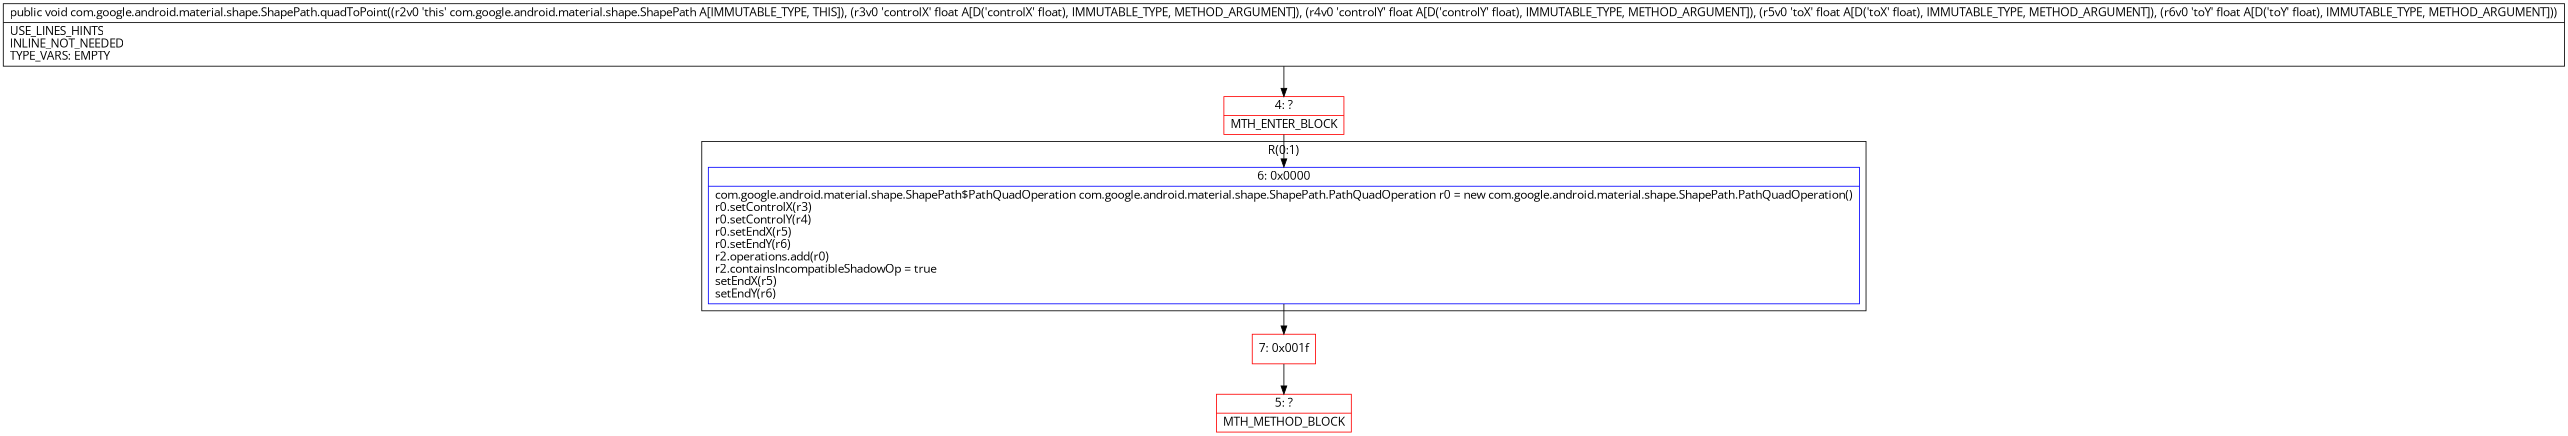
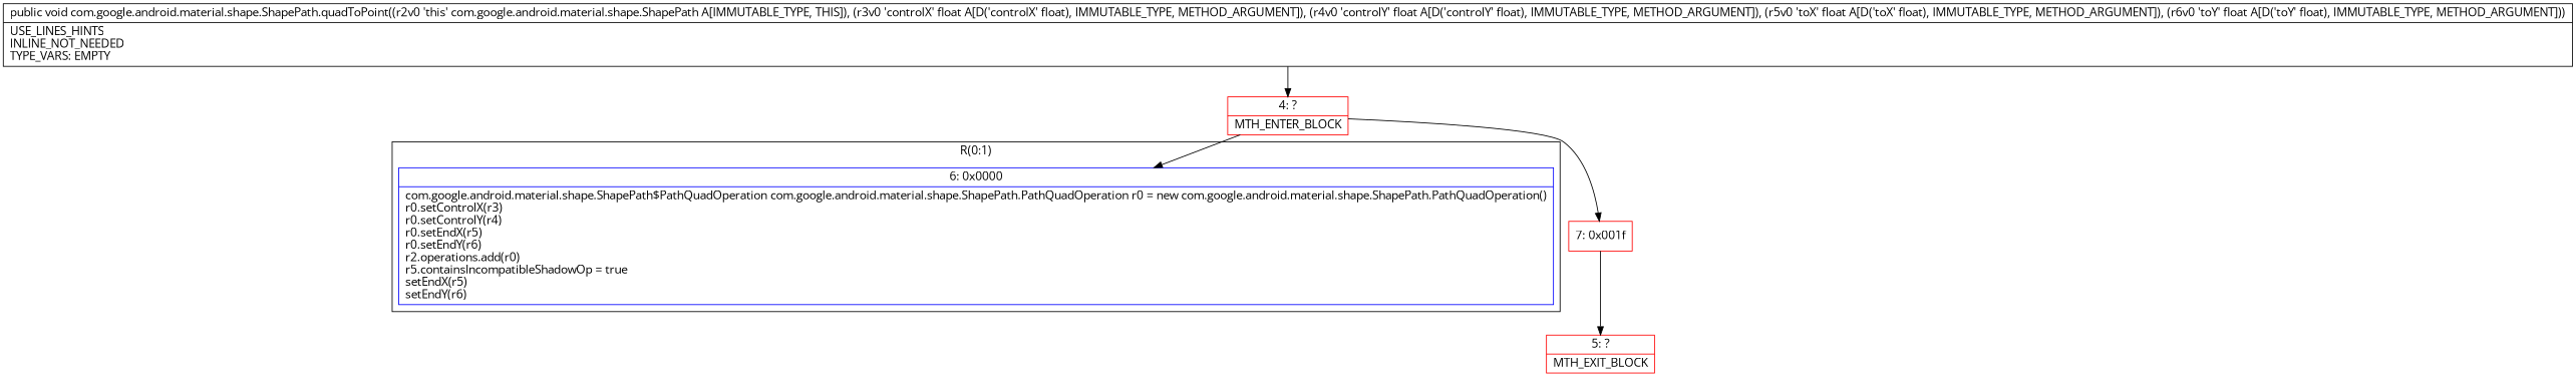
  digraph {
    fontname="Open Sans"
    node [color=red fontname="Open Sans" shape=record]
    edge [fontname="Open Sans"]
-   n1 [color=blue label="{6\:\ 0x0000|com.google.android.material.shape.ShapePath$PathQuadOperation com.google.android.material.shape.ShapePath.PathQuadOperation r0 = new com.google.android.material.shape.ShapePath.PathQuadOperation()\lr0.setControlX(r3)\lr0.setControlY(r4)\lr0.setEndX(r5)\lr0.setEndY(r6)\lr2.operations.add(r0)\lr2.containsIncompatibleShadowOp = true\lsetEndX(r5)\lsetEndY(r6)\l}"]
+   n1 [color=blue label="{6\:\ 0x0000|com.google.android.material.shape.ShapePath$PathQuadOperation com.google.android.material.shape.ShapePath.PathQuadOperation r0 = new com.google.android.material.shape.ShapePath.PathQuadOperation()\lr0.setControlX(r3)\lr0.setControlY(r4)\lr0.setEndX(r5)\lr0.setEndY(r6)\lr2.operations.add(r0)\lr5.containsIncompatibleShadowOp = true\lsetEndX(r5)\lsetEndY(r6)\l}"]
    n2 [label="{7\:\ 0x001f}"]
-   n3 [label="{5\:\ ?|MTH_METHOD_BLOCK\l}"]
+   n3 [label="{5\:\ ?|MTH_EXIT_BLOCK\l}"]
    n4 [label="{4\:\ ?|MTH_ENTER_BLOCK\l}"]
    n5 [label="{public void com.google.android.material.shape.ShapePath.quadToPoint((r2v0 'this' com.google.android.material.shape.ShapePath A[IMMUTABLE_TYPE, THIS]), (r3v0 'controlX' float A[D('controlX' float), IMMUTABLE_TYPE, METHOD_ARGUMENT]), (r4v0 'controlY' float A[D('controlY' float), IMMUTABLE_TYPE, METHOD_ARGUMENT]), (r5v0 'toX' float A[D('toX' float), IMMUTABLE_TYPE, METHOD_ARGUMENT]), (r6v0 'toY' float A[D('toY' float), IMMUTABLE_TYPE, METHOD_ARGUMENT]))  | USE_LINES_HINTS\lINLINE_NOT_NEEDED\lTYPE_VARS: EMPTY\l}" color=""]
    subgraph cluster_1 {
      label="R(0:1)"
      n1
    }
-   n1 -> n2
+   n4 -> n2
    n2 -> n3
    n4 -> n1
    n5 -> n4
  }
